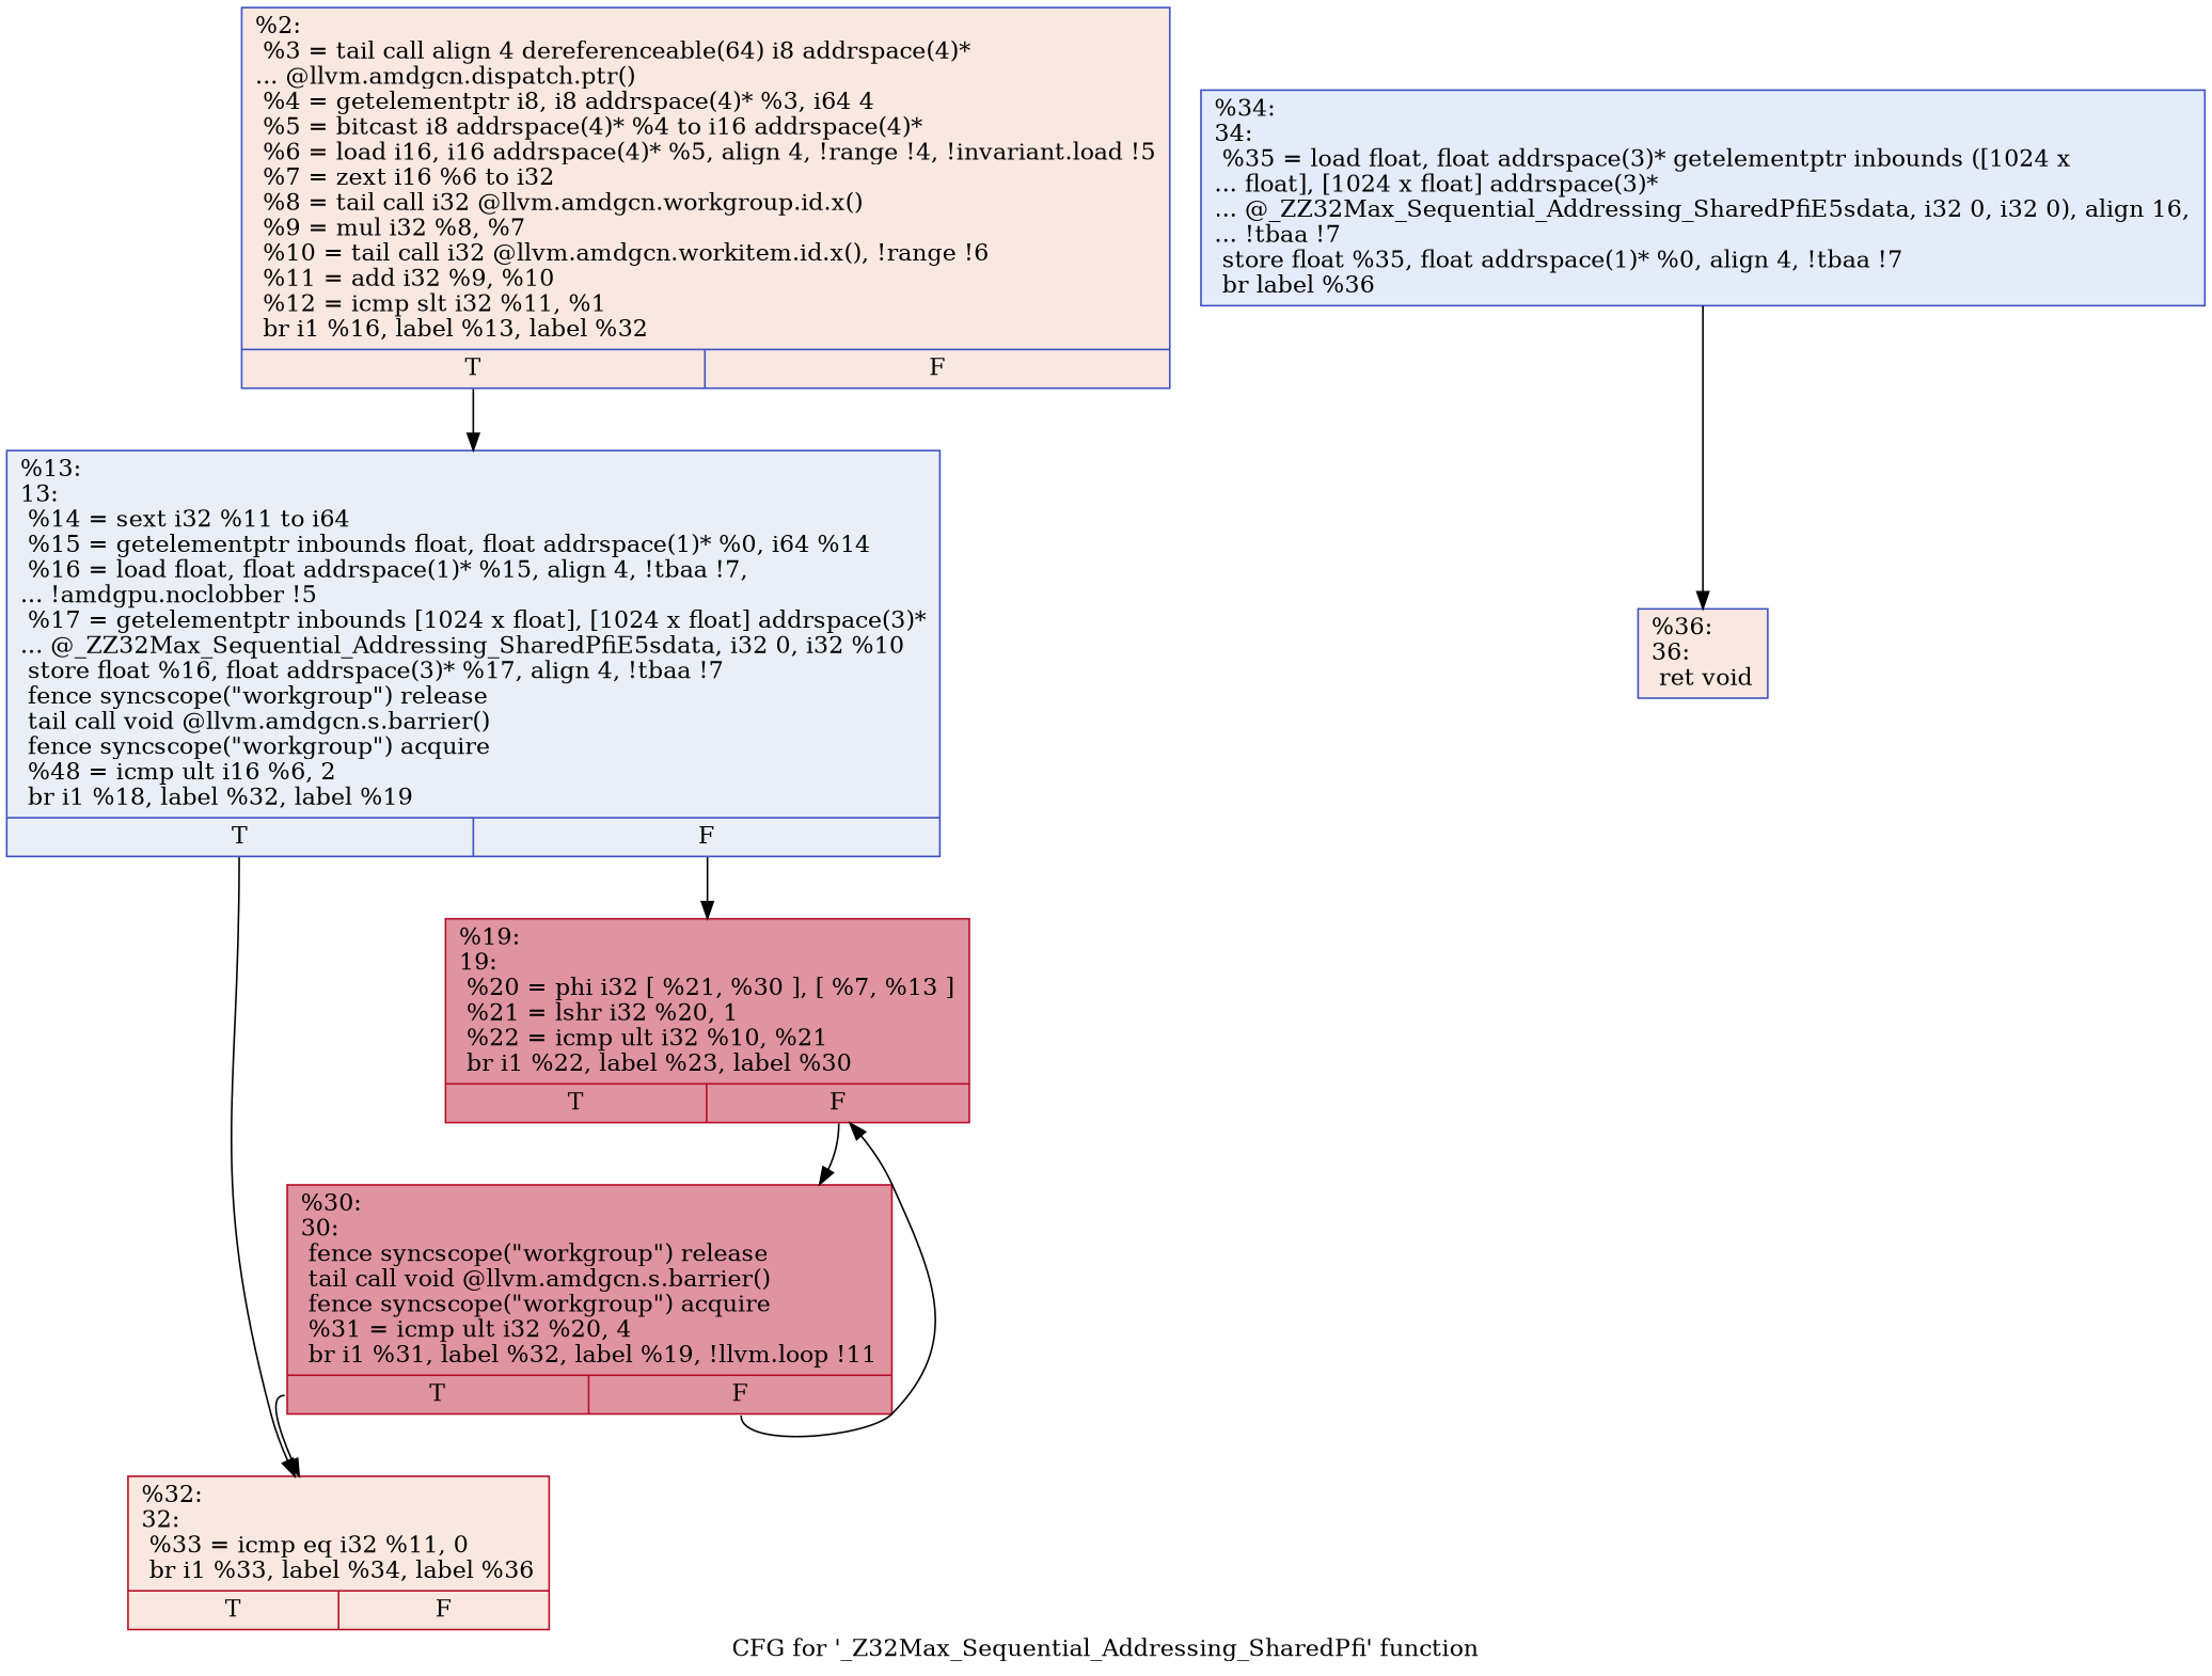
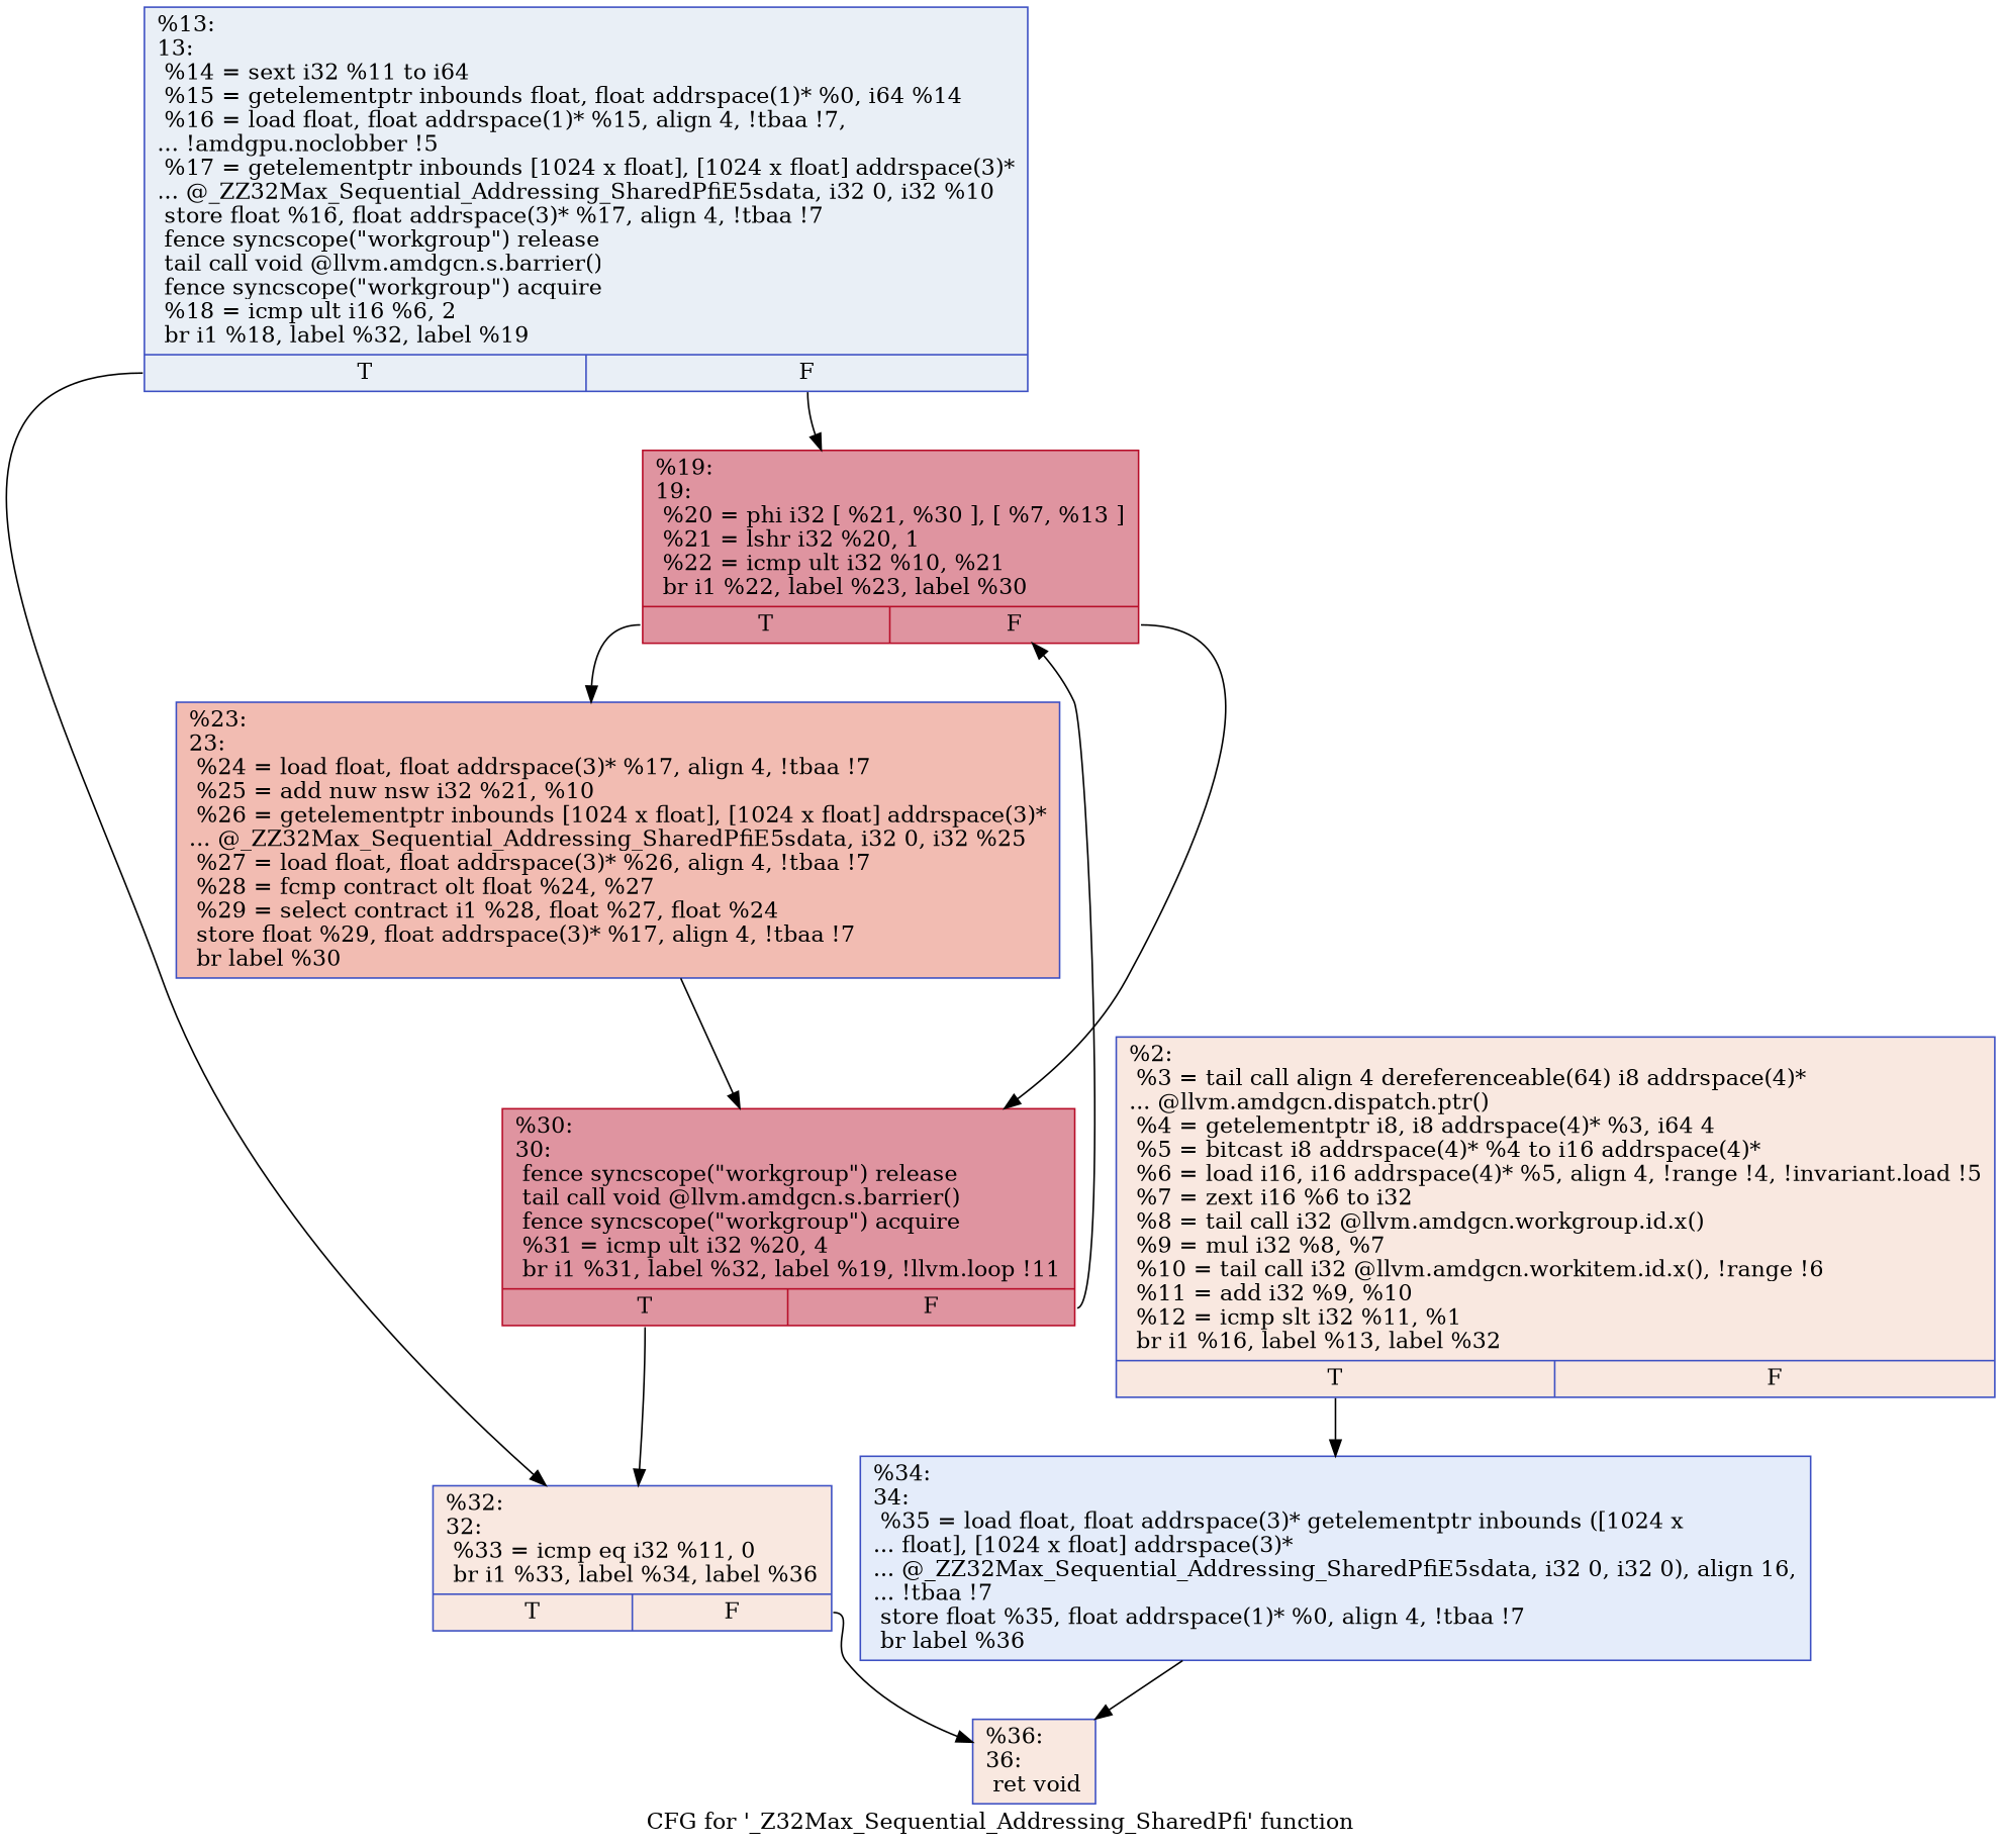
  digraph {
    label="CFG for '_Z32Max_Sequential_Addressing_SharedPfi' function"
    node [color="#3d50c3ff" fillcolor="#f1ccb870" shape=record style=filled]
    edge [tailport=s0]
    n1 [label="{%2:\l  %3 = tail call align 4 dereferenceable(64) i8 addrspace(4)*\l... @llvm.amdgcn.dispatch.ptr()\l  %4 = getelementptr i8, i8 addrspace(4)* %3, i64 4\l  %5 = bitcast i8 addrspace(4)* %4 to i16 addrspace(4)*\l  %6 = load i16, i16 addrspace(4)* %5, align 4, !range !4, !invariant.load !5\l  %7 = zext i16 %6 to i32\l  %8 = tail call i32 @llvm.amdgcn.workgroup.id.x()\l  %9 = mul i32 %8, %7\l  %10 = tail call i32 @llvm.amdgcn.workitem.id.x(), !range !6\l  %11 = add i32 %9, %10\l  %12 = icmp slt i32 %11, %1\l  br i1 %16, label %13, label %32\l|{<s0>T|<s1>F}}"]
-   n2 [fillcolor="#cedaeb70" label="{%13:\l13:                                               \l  %14 = sext i32 %11 to i64\l  %15 = getelementptr inbounds float, float addrspace(1)* %0, i64 %14\l  %16 = load float, float addrspace(1)* %15, align 4, !tbaa !7,\l... !amdgpu.noclobber !5\l  %17 = getelementptr inbounds [1024 x float], [1024 x float] addrspace(3)*\l... @_ZZ32Max_Sequential_Addressing_SharedPfiE5sdata, i32 0, i32 %10\l  store float %16, float addrspace(3)* %17, align 4, !tbaa !7\l  fence syncscope(\"workgroup\") release\l  tail call void @llvm.amdgcn.s.barrier()\l  fence syncscope(\"workgroup\") acquire\l  %48 = icmp ult i16 %6, 2\l  br i1 %18, label %32, label %19\l|{<s0>T|<s1>F}}"]
-   n3 [color="#b70d28ff" label="{%32:\l32:                                               \l  %33 = icmp eq i32 %11, 0\l  br i1 %33, label %34, label %36\l|{<s0>T|<s1>F}}"]
+   n2 [fillcolor="#cedaeb70" label="{%13:\l13:                                               \l  %14 = sext i32 %11 to i64\l  %15 = getelementptr inbounds float, float addrspace(1)* %0, i64 %14\l  %16 = load float, float addrspace(1)* %15, align 4, !tbaa !7,\l... !amdgpu.noclobber !5\l  %17 = getelementptr inbounds [1024 x float], [1024 x float] addrspace(3)*\l... @_ZZ32Max_Sequential_Addressing_SharedPfiE5sdata, i32 0, i32 %10\l  store float %16, float addrspace(3)* %17, align 4, !tbaa !7\l  fence syncscope(\"workgroup\") release\l  tail call void @llvm.amdgcn.s.barrier()\l  fence syncscope(\"workgroup\") acquire\l  %18 = icmp ult i16 %6, 2\l  br i1 %18, label %32, label %19\l|{<s0>T|<s1>F}}"]
+   n3 [label="{%32:\l32:                                               \l  %33 = icmp eq i32 %11, 0\l  br i1 %33, label %34, label %36\l|{<s0>T|<s1>F}}"]
    n4 [color="#b70d28ff" fillcolor="#b70d2870" label="{%19:\l19:                                               \l  %20 = phi i32 [ %21, %30 ], [ %7, %13 ]\l  %21 = lshr i32 %20, 1\l  %22 = icmp ult i32 %10, %21\l  br i1 %22, label %23, label %30\l|{<s0>T|<s1>F}}"]
    n5 [label="{%36:\l36:                                               \l  ret void\l}"]
+   n6 [fillcolor="#e1675170" label="{%23:\l23:                                               \l  %24 = load float, float addrspace(3)* %17, align 4, !tbaa !7\l  %25 = add nuw nsw i32 %21, %10\l  %26 = getelementptr inbounds [1024 x float], [1024 x float] addrspace(3)*\l... @_ZZ32Max_Sequential_Addressing_SharedPfiE5sdata, i32 0, i32 %25\l  %27 = load float, float addrspace(3)* %26, align 4, !tbaa !7\l  %28 = fcmp contract olt float %24, %27\l  %29 = select contract i1 %28, float %27, float %24\l  store float %29, float addrspace(3)* %17, align 4, !tbaa !7\l  br label %30\l}"]
    n7 [color="#b70d28ff" fillcolor="#b70d2870" label="{%30:\l30:                                               \l  fence syncscope(\"workgroup\") release\l  tail call void @llvm.amdgcn.s.barrier()\l  fence syncscope(\"workgroup\") acquire\l  %31 = icmp ult i32 %20, 4\l  br i1 %31, label %32, label %19, !llvm.loop !11\l|{<s0>T|<s1>F}}"]
    n8 [fillcolor="#c1d4f470" label="{%34:\l34:                                               \l  %35 = load float, float addrspace(3)* getelementptr inbounds ([1024 x\l... float], [1024 x float] addrspace(3)*\l... @_ZZ32Max_Sequential_Addressing_SharedPfiE5sdata, i32 0, i32 0), align 16,\l... !tbaa !7\l  store float %35, float addrspace(1)* %0, align 4, !tbaa !7\l  br label %36\l}"]
-   n1 -> n2
+   n1 -> n8
    n2 -> n3
    n2 -> n4 [tailport=s1]
+   n3 -> n5 [tailport=s1]
+   n4 -> n6
    n4 -> n7 [tailport=s1]
+   n6 -> n7
    n7 -> n3
    n7 -> n4 [tailport=s1]
    n8 -> n5
  }
